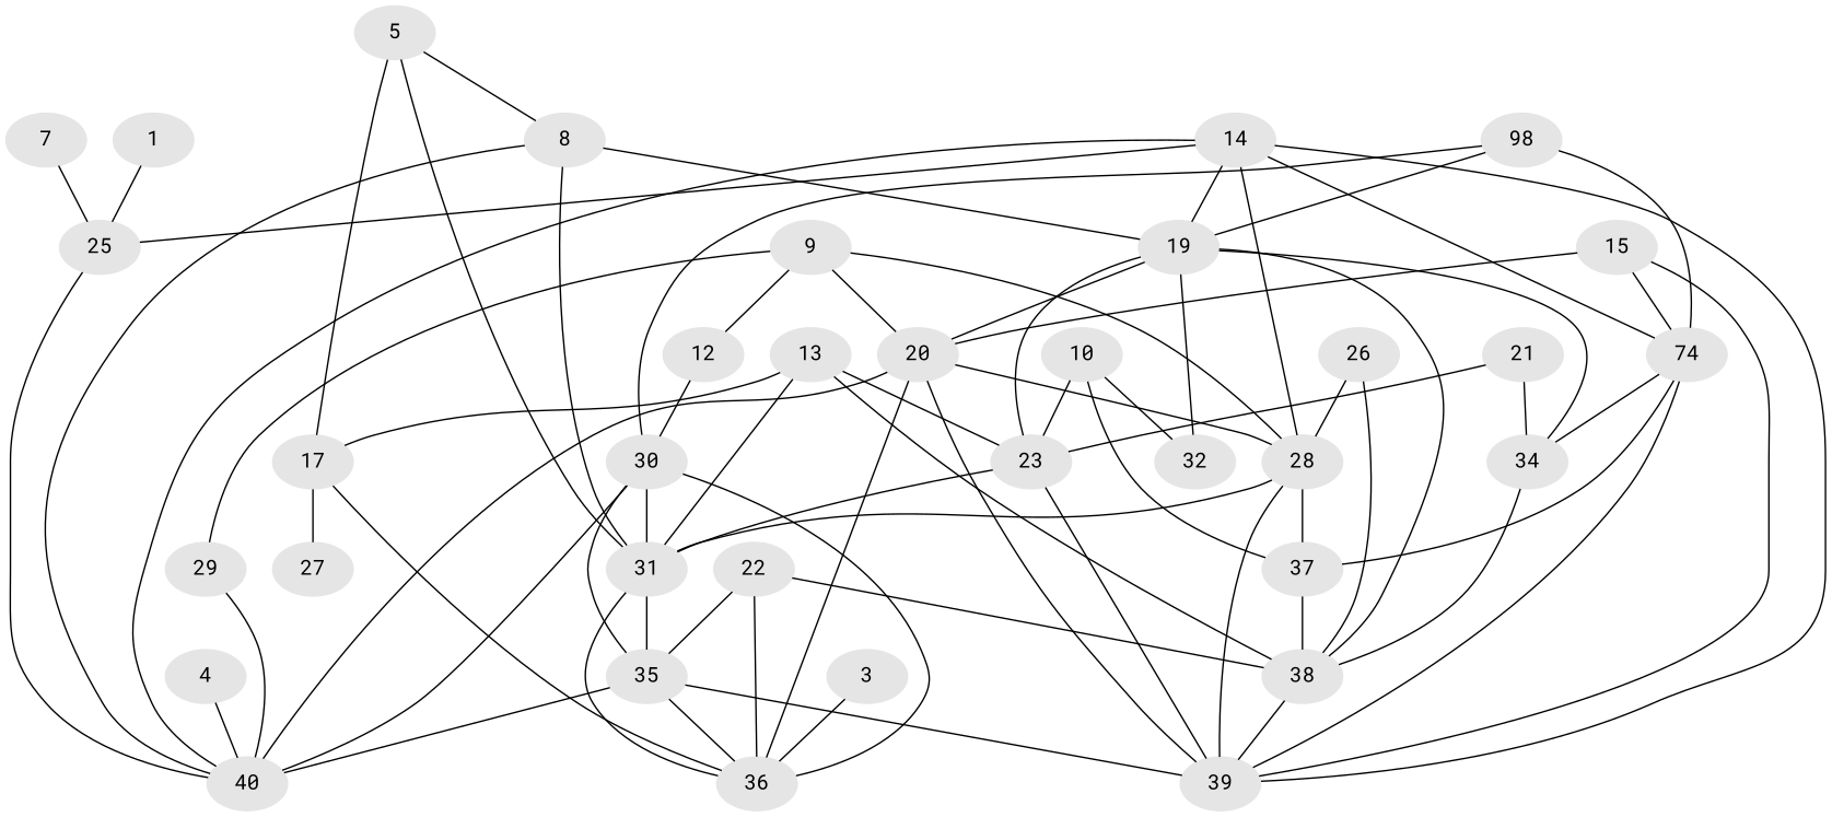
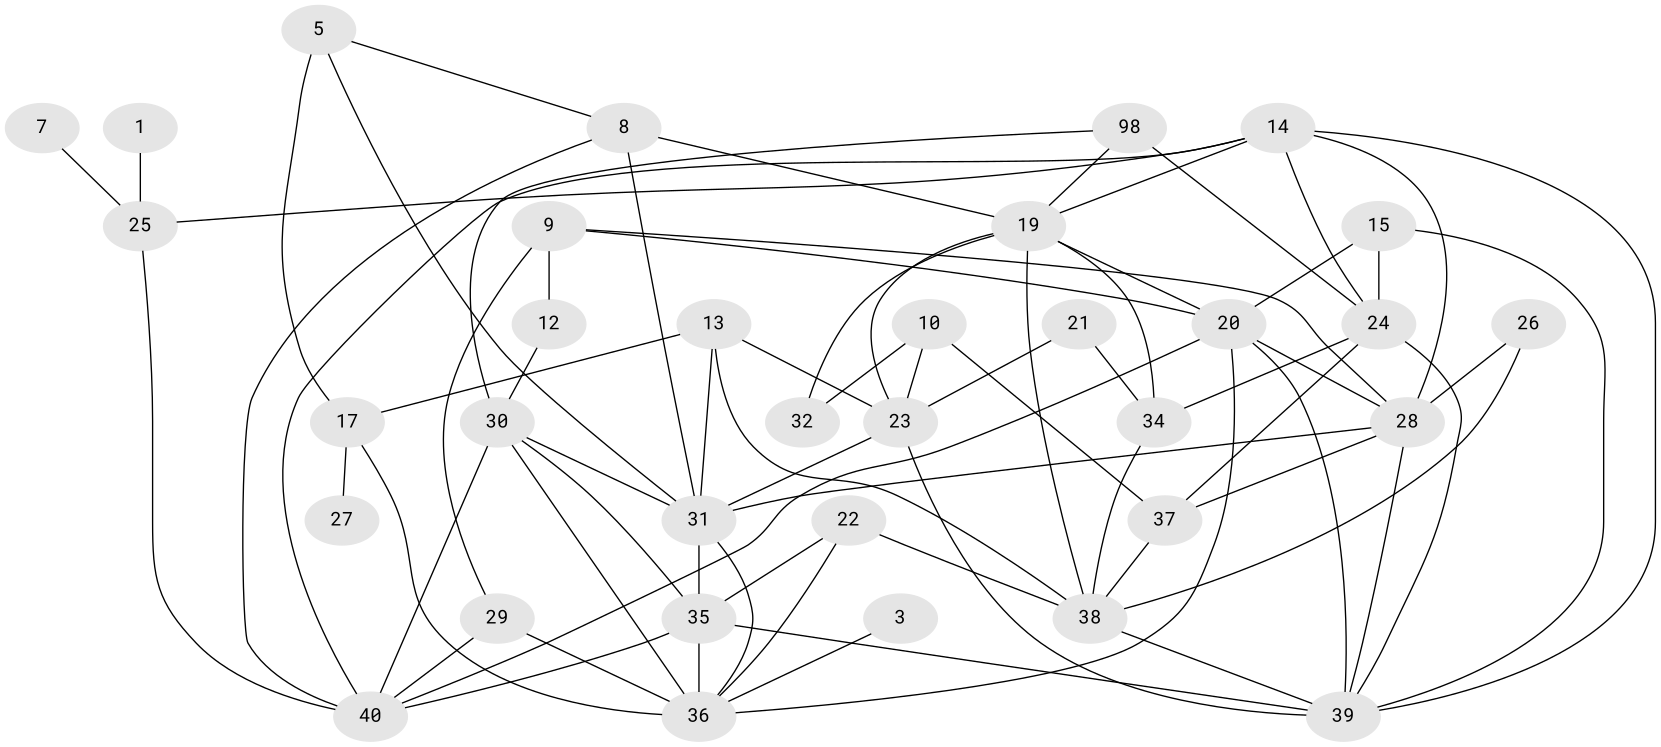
  graph {
    fontname="Roboto Mono"
    node [color=gray90 fontname="Roboto Mono" style=filled]
    edge [fontname="Roboto Mono" weight=1.0]
    1
    25
    40
    3
    36
-   4
    5
    8
    17
    31
    19
    27
    35
    7
    20
    23
    32
    38
    34
    9
    12
    28
    29
    30
    39
    37
    10
    13
    14
-   24 [label=74]
+   24
    15
    n32 [label=98]
    21
    22
    26
    1 -- 25
    25 -- 40
    3 -- 36
-   4 -- 40
    5 -- 8
    5 -- 17
    5 -- 31 [weight=2.0]
    8 -- 40
    8 -- 31 [weight=2.0]
    8 -- 19
    17 -- 36
    17 -- 27
    31 -- 36
    31 -- 35 [weight=2.0]
    19 -- 20
    19 -- 23 [weight=2.0]
    19 -- 32
    19 -- 38
    19 -- 34
    35 -- 40
    35 -- 36
    35 -- 39
    7 -- 25
    20 -- 40
    20 -- 36
    20 -- 28
    20 -- 39 [weight=2.0]
    23 -- 31
    23 -- 39
    38 -- 39
    34 -- 38
    9 -- 20
    9 -- 12
    9 -- 28
    9 -- 29
    12 -- 30
    28 -- 31
    28 -- 39
    28 -- 37
    29 -- 40
+   29 -- 36
    30 -- 40
    30 -- 36 [weight=2.0]
    30 -- 31
    30 -- 35
    37 -- 38
    10 -- 23
    10 -- 32
    10 -- 37
    13 -- 17
    13 -- 31
    13 -- 23
    13 -- 38
    14 -- 25
    14 -- 40
    14 -- 19 [weight=2.0]
    14 -- 28
    14 -- 39
    14 -- 24 [weight=2.0]
    24 -- 34
    24 -- 39
    24 -- 37
    15 -- 20
    15 -- 39
    15 -- 24
    n32 -- 19
    n32 -- 30
    n32 -- 24 [weight=2.0]
    21 -- 23
    21 -- 34
    22 -- 36
    22 -- 35
    22 -- 38
    26 -- 38
    26 -- 28
  }
